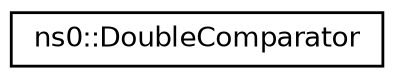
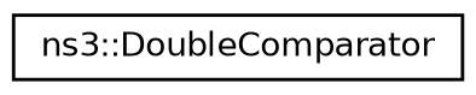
  digraph {
    rankdir=LR
-   n1 [color=black fillcolor=white fontname=Helvetica fontsize=10 height=0.2 label="ns0::DoubleComparator" shape=record style=filled width=0.4]
+   n1 [color=black fillcolor=white fontname=Helvetica fontsize=10 height=0.2 label="ns3::DoubleComparator" shape=record style=filled width=0.4]
  }
